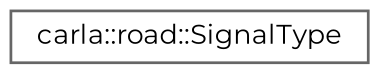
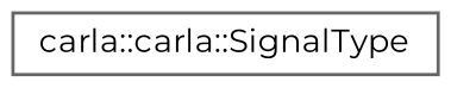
  digraph {
    rankdir=LR
    fontname=Montserrat
-   n1 [color=grey40 fillcolor=white fontname=Montserrat fontsize=10 height=0.2 label="carla::road::SignalType" shape=box style=filled width=0.4]
+   n1 [color=grey40 fillcolor=white fontname=Montserrat fontsize=10 height=0.2 label="carla::carla::SignalType" shape=box style=filled width=0.4]
  }
